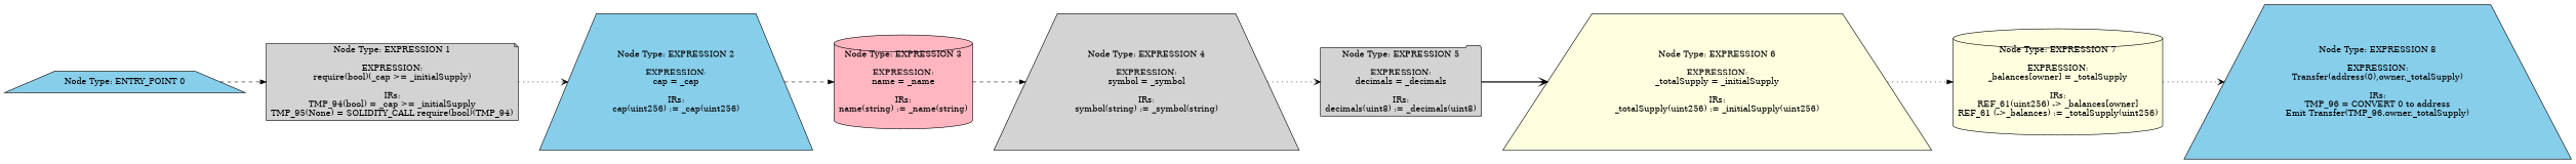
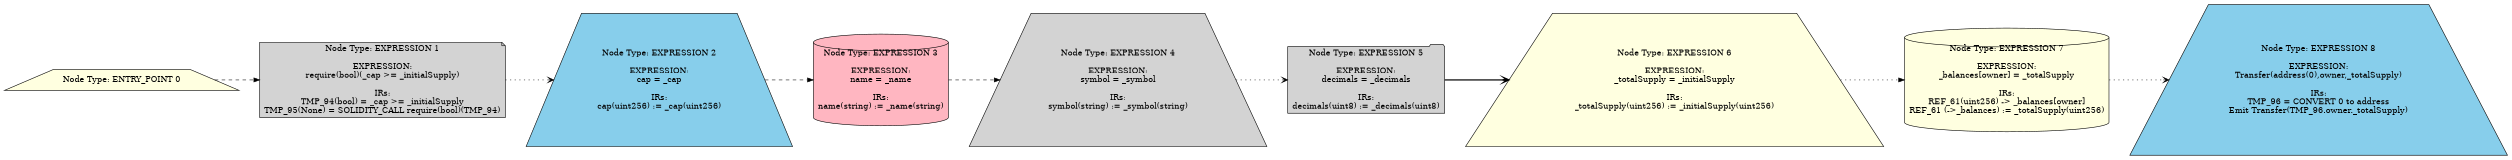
  digraph {
    rankdir=LR
    node [style=filled fillcolor=lightyellow shape=trapezium]
    edge [style=dotted arrowhead=normal]
-   n1 [label="Node Type: ENTRY_POINT 0\n" fillcolor=skyblue]
+   n1 [label="Node Type: ENTRY_POINT 0\n"]
    n2 [label="Node Type: EXPRESSION 1\n\nEXPRESSION:\nrequire(bool)(_cap >= _initialSupply)\n\nIRs:\nTMP_94(bool) = _cap >= _initialSupply\nTMP_95(None) = SOLIDITY_CALL require(bool)(TMP_94)" fillcolor=lightgrey shape=note]
    n3 [label="Node Type: EXPRESSION 2\n\nEXPRESSION:\ncap = _cap\n\nIRs:\ncap(uint256) := _cap(uint256)" fillcolor=skyblue]
    n4 [label="Node Type: EXPRESSION 3\n\nEXPRESSION:\nname = _name\n\nIRs:\nname(string) := _name(string)" fillcolor=lightpink shape=cylinder]
    n5 [label="Node Type: EXPRESSION 4\n\nEXPRESSION:\nsymbol = _symbol\n\nIRs:\nsymbol(string) := _symbol(string)" fillcolor=lightgrey]
    n6 [label="Node Type: EXPRESSION 5\n\nEXPRESSION:\ndecimals = _decimals\n\nIRs:\ndecimals(uint8) := _decimals(uint8)" fillcolor=lightgrey shape=folder]
    n7 [label="Node Type: EXPRESSION 6\n\nEXPRESSION:\n_totalSupply = _initialSupply\n\nIRs:\n_totalSupply(uint256) := _initialSupply(uint256)"]
    n8 [label="Node Type: EXPRESSION 7\n\nEXPRESSION:\n_balances[owner] = _totalSupply\n\nIRs:\nREF_61(uint256) -> _balances[owner]\nREF_61 (->_balances) := _totalSupply(uint256)" shape=cylinder]
    n9 [label="Node Type: EXPRESSION 8\n\nEXPRESSION:\nTransfer(address(0),owner,_totalSupply)\n\nIRs:\nTMP_96 = CONVERT 0 to address\nEmit Transfer(TMP_96.owner._totalSupply)" fillcolor=skyblue]
    n1 -> n2 [style=dashed]
    n2 -> n3 [arrowhead=vee]
    n3 -> n4 [style=dashed]
    n4 -> n5 [style=dashed]
    n5 -> n6 [arrowhead=vee]
    n6 -> n7 [style=bold arrowhead=vee]
    n7 -> n8
    n8 -> n9 [arrowhead=vee]
  }
